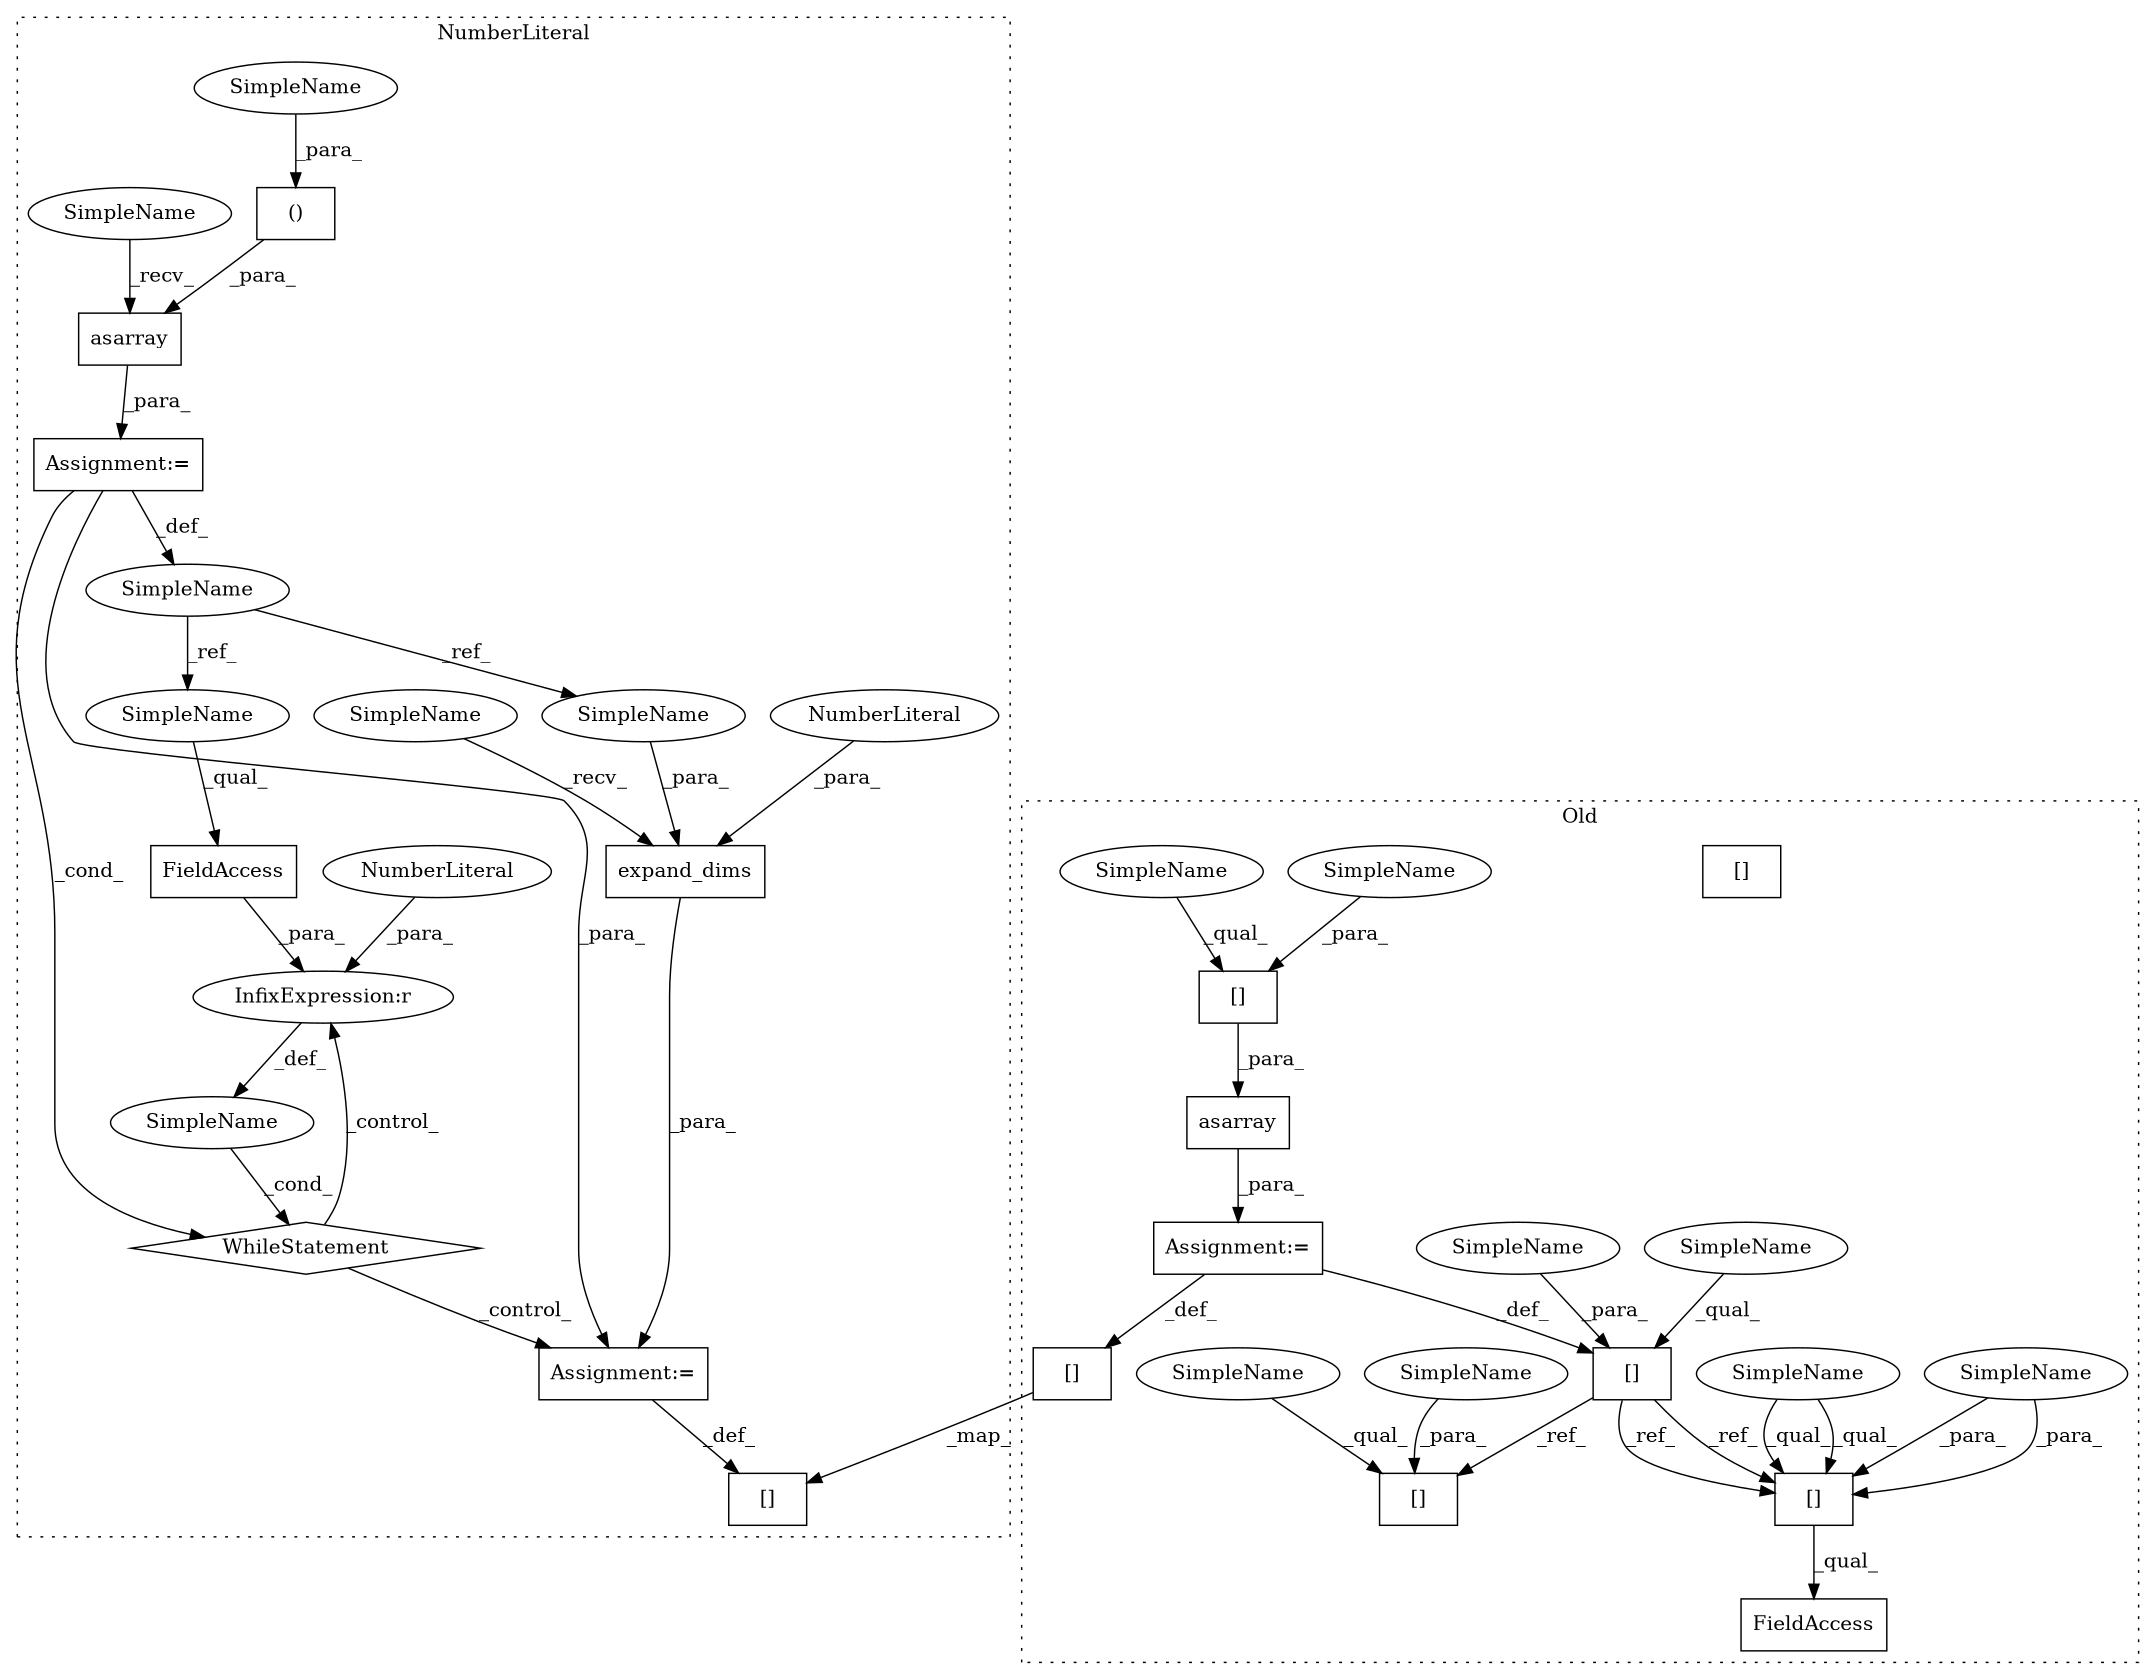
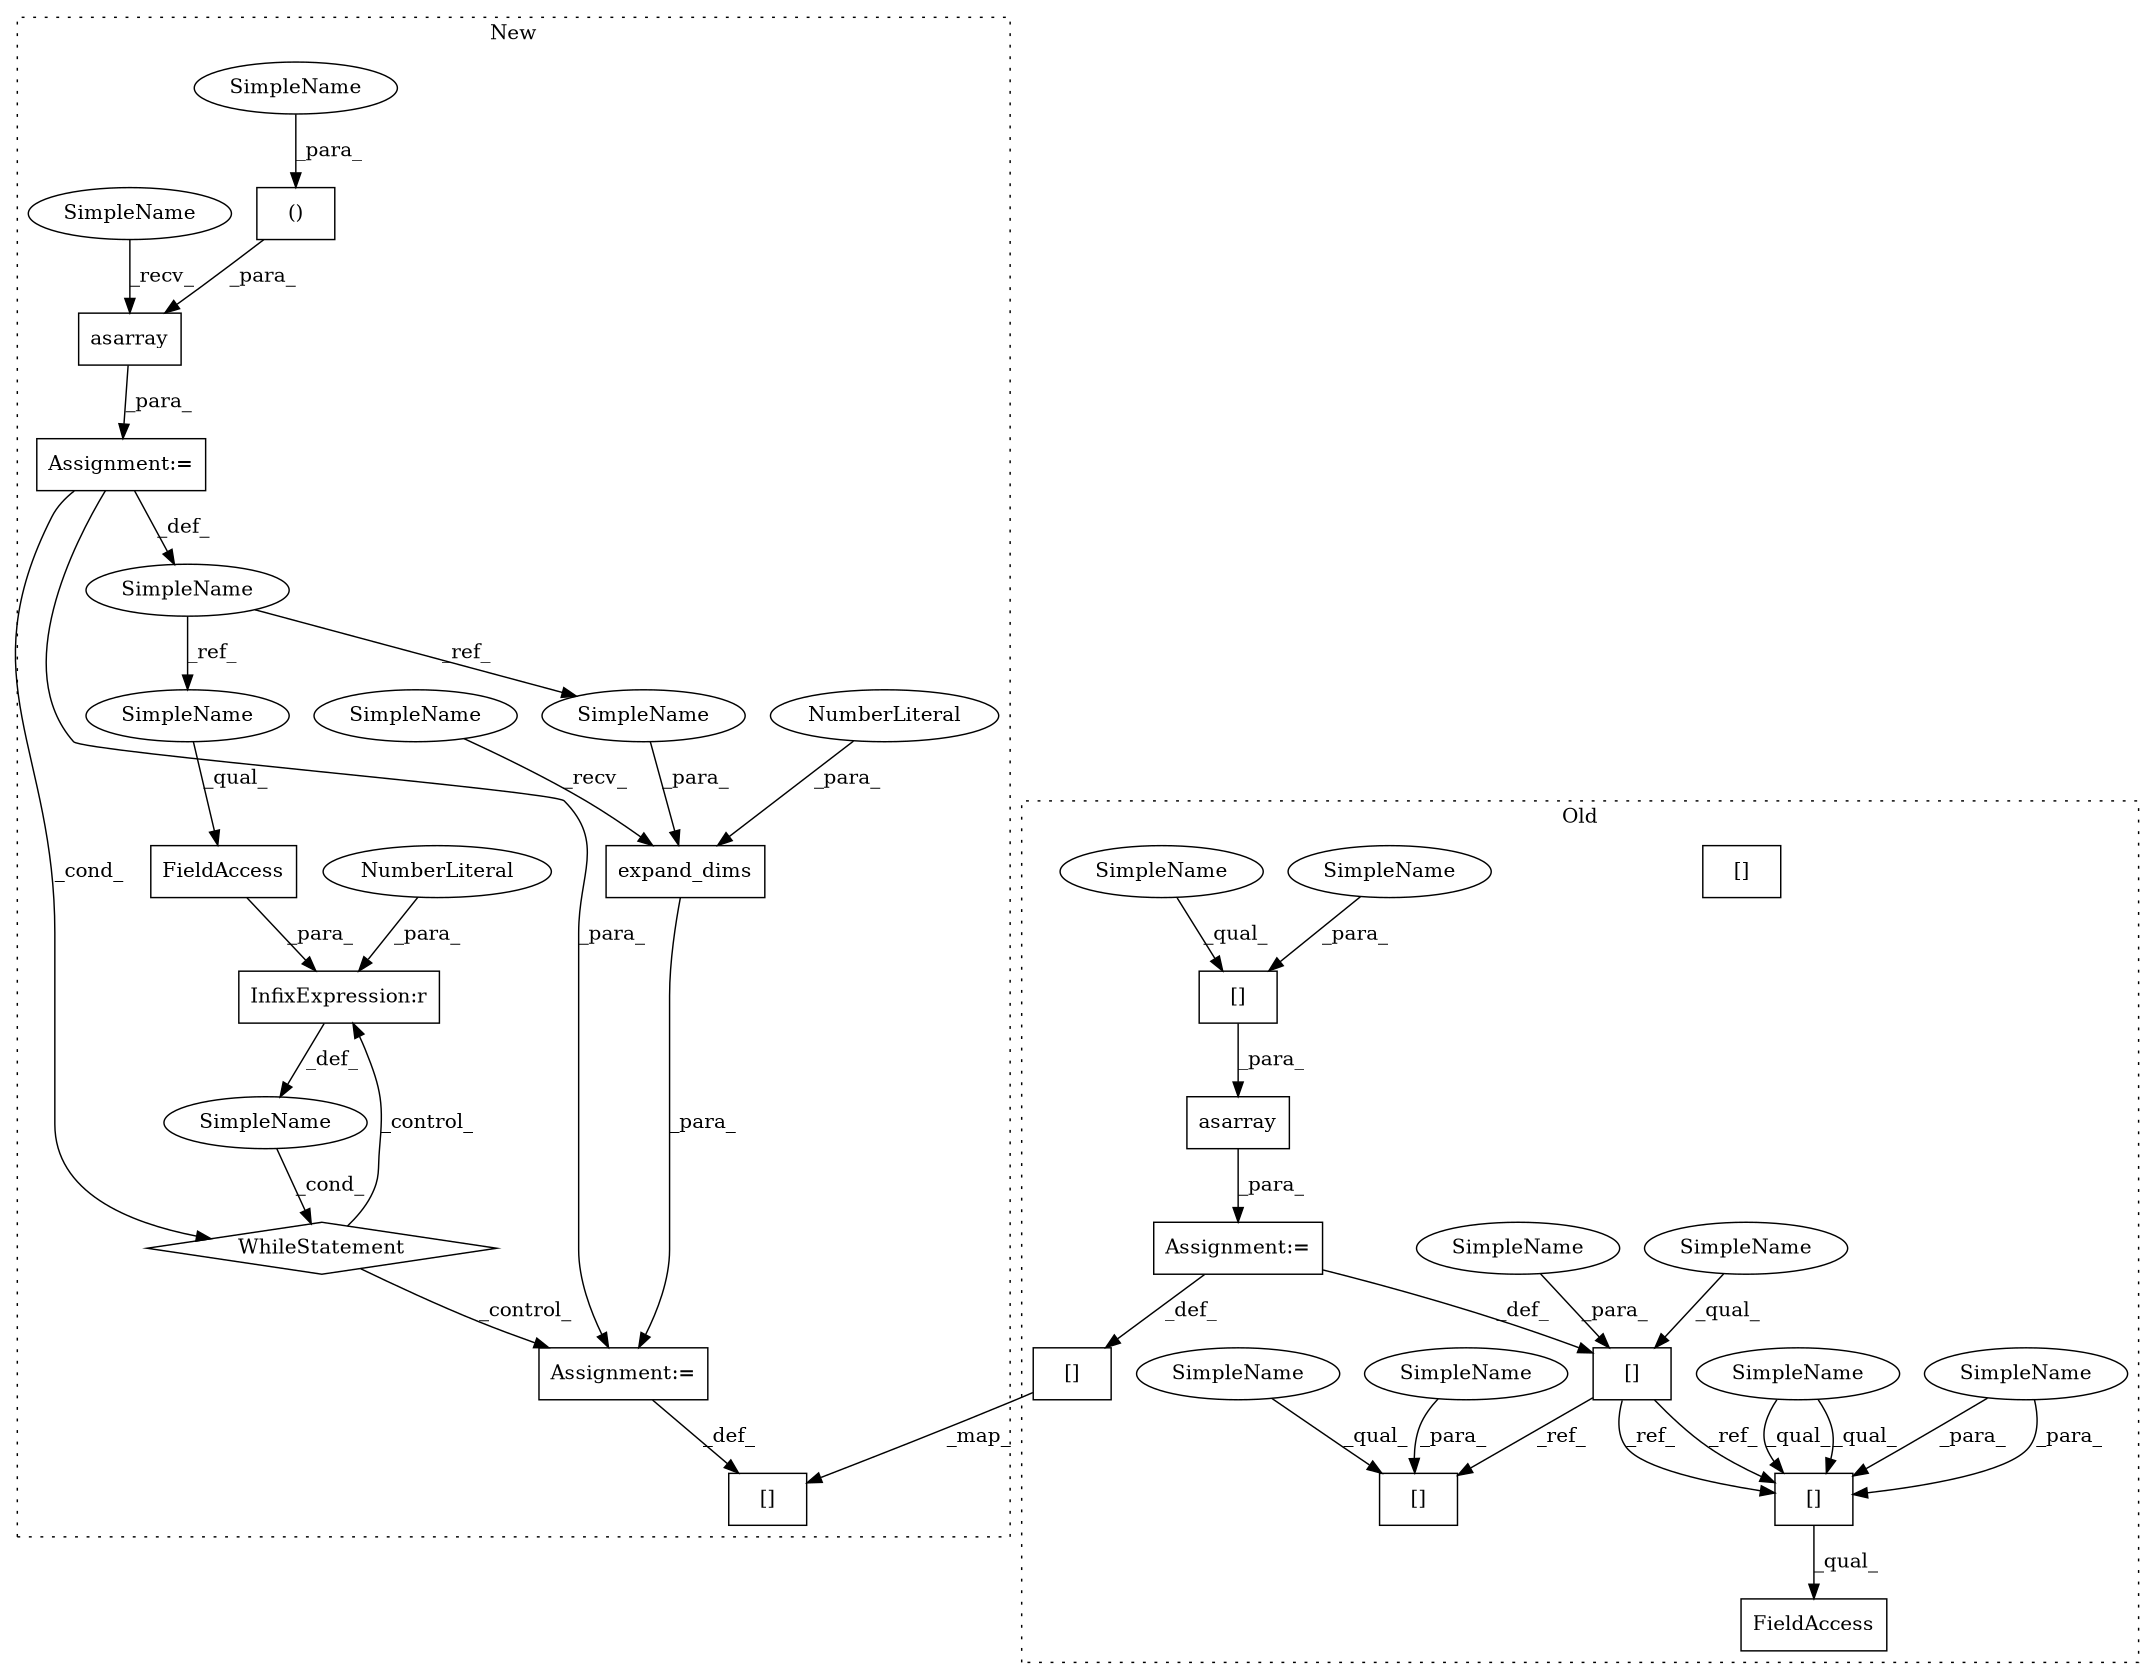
  digraph {
    node [a=42 l=1 s="3246,3254" shape=box]
    n1 [a=2 l="7,1" label="[]" s="2844,2852"]
    n2 [a=32 l="8,1" label=asarray s="2836,2853"]
    n3 [a=2 l="13,1" label="[]" s="3474,3488"]
    n4 [a=2 l="7,1" label="[]" s="2820,2828"]
    n5 [a=2 l="7,1" label="[]"]
    n6 [a=22 l=14 label=FieldAccess s=3246]
    n7 [a=2 l="7,1" label="[]" s="3310,3318"]
    n8 [a=7 label="Assignment:=" s=2829]
    n9 [label=SimpleName s=2827 shape=ellipse]
    n10 [label=SimpleName s=3253 shape=ellipse]
    n11 [label=SimpleName s=3317 shape=ellipse]
    n12 [label=SimpleName s=2851 shape=ellipse]
    n13 [a=2 l="7,1" label="[]"]
    n14 [l=6 label=SimpleName s=3246 shape=ellipse]
    n15 [l=6 label=SimpleName s=2844 shape=ellipse]
    n16 [l=6 label=SimpleName s=3310 shape=ellipse]
    n17 [l=6 label=SimpleName s=2820 shape=ellipse]
    n18 [a=32 l="8,1" label=asarray s="2869,2948"]
    n19 [a=7 label="Assignment:=" s=2862]
    n20 [a=32 l="12,1" label=expand_dims s="3404,3429"]
    n21 [label=SimpleName shape=ellipse l="" s=""]
    n22 [a=7 label="Assignment:=" s=3397]
    n23 [a=34 label=NumberLiteral s=3428 shape=ellipse]
-   n24 [a=27 l=3 label="InfixExpression:r" s=3363 shape=ellipse]
+   n24 [a=27 l=3 label="InfixExpression:r" s=3363]
    n25 [a=34 label=NumberLiteral s=3366 shape=ellipse]
    n26 [a=106 l=31 label="()" s=2914]
    n27 [a=2 l="13,1" label="[]" s="3581,3595"]
    n28 [l=11 label=SimpleName s=2851 shape=ellipse]
    n29 [a=22 l=16 label=FieldAccess s=3347]
    n30 [a=61 l="7,2" label=WhileStatement s="3339,3368" shape=diamond]
    n31 [l=8 label=SimpleName s=2914 shape=ellipse]
    n32 [l=5 label=SimpleName s=2863 shape=ellipse]
    n33 [l=5 label=SimpleName s=3398 shape=ellipse]
    n34 [l=11 label=SimpleName s=3347 shape=ellipse]
    n35 [l=11 label=SimpleName s=3416 shape=ellipse]
    subgraph cluster_1 {
      label=Old
      style=dotted
      n1
      n2
      n3
      n4
      n5
      n6
      n7
      n8
      n9
      n10
      n11
      n12
      n13
      n14
      n15
      n16
      n17
    }
    subgraph cluster_2 {
-     label=NumberLiteral
+     label=New
      style=dotted
      n18
      n19
      n20
      n21
      n22
      n23
      n24
      n25
      n26
      n27
      n28
      n29
      n30
      n31
      n32
      n33
      n34
      n35
    }
    n1 -> n2 [label=_para_]
    n2 -> n8 [label=_para_]
    n3 -> n27 [label=_map_]
    n4 -> n7 [label=_ref_]
    n4 -> n13 [label=_ref_]
    n4 -> n13 [label=_ref_]
    n8 -> n3 [label=_def_]
    n8 -> n4 [label=_def_]
    n9 -> n4 [label=_para_]
    n10 -> n13 [label=_para_]
    n10 -> n13 [label=_para_]
    n11 -> n7 [label=_para_]
    n12 -> n1 [label=_para_]
    n13 -> n6 [label=_qual_]
    n14 -> n13 [label=_qual_]
    n14 -> n13 [label=_qual_]
    n15 -> n1 [label=_qual_]
    n16 -> n7 [label=_qual_]
    n17 -> n4 [label=_qual_]
    n18 -> n19 [label=_para_]
    n19 -> n22 [label=_para_]
    n19 -> n28 [label=_def_]
    n19 -> n30 [label=_cond_]
    n20 -> n22 [label=_para_]
    n21 -> n30 [label=_cond_]
    n22 -> n27 [label=_def_]
    n23 -> n20 [label=_para_]
    n24 -> n21 [label=_def_]
    n25 -> n24 [label=_para_]
    n26 -> n18 [label=_para_]
    n28 -> n34 [label=_ref_]
    n28 -> n35 [label=_ref_]
    n29 -> n24 [label=_para_]
    n30 -> n22 [label=_control_]
    n30 -> n24 [label=_control_]
    n31 -> n26 [label=_para_]
    n32 -> n18 [label=_recv_]
    n33 -> n20 [label=_recv_]
    n34 -> n29 [label=_qual_]
    n35 -> n20 [label=_para_]
  }
